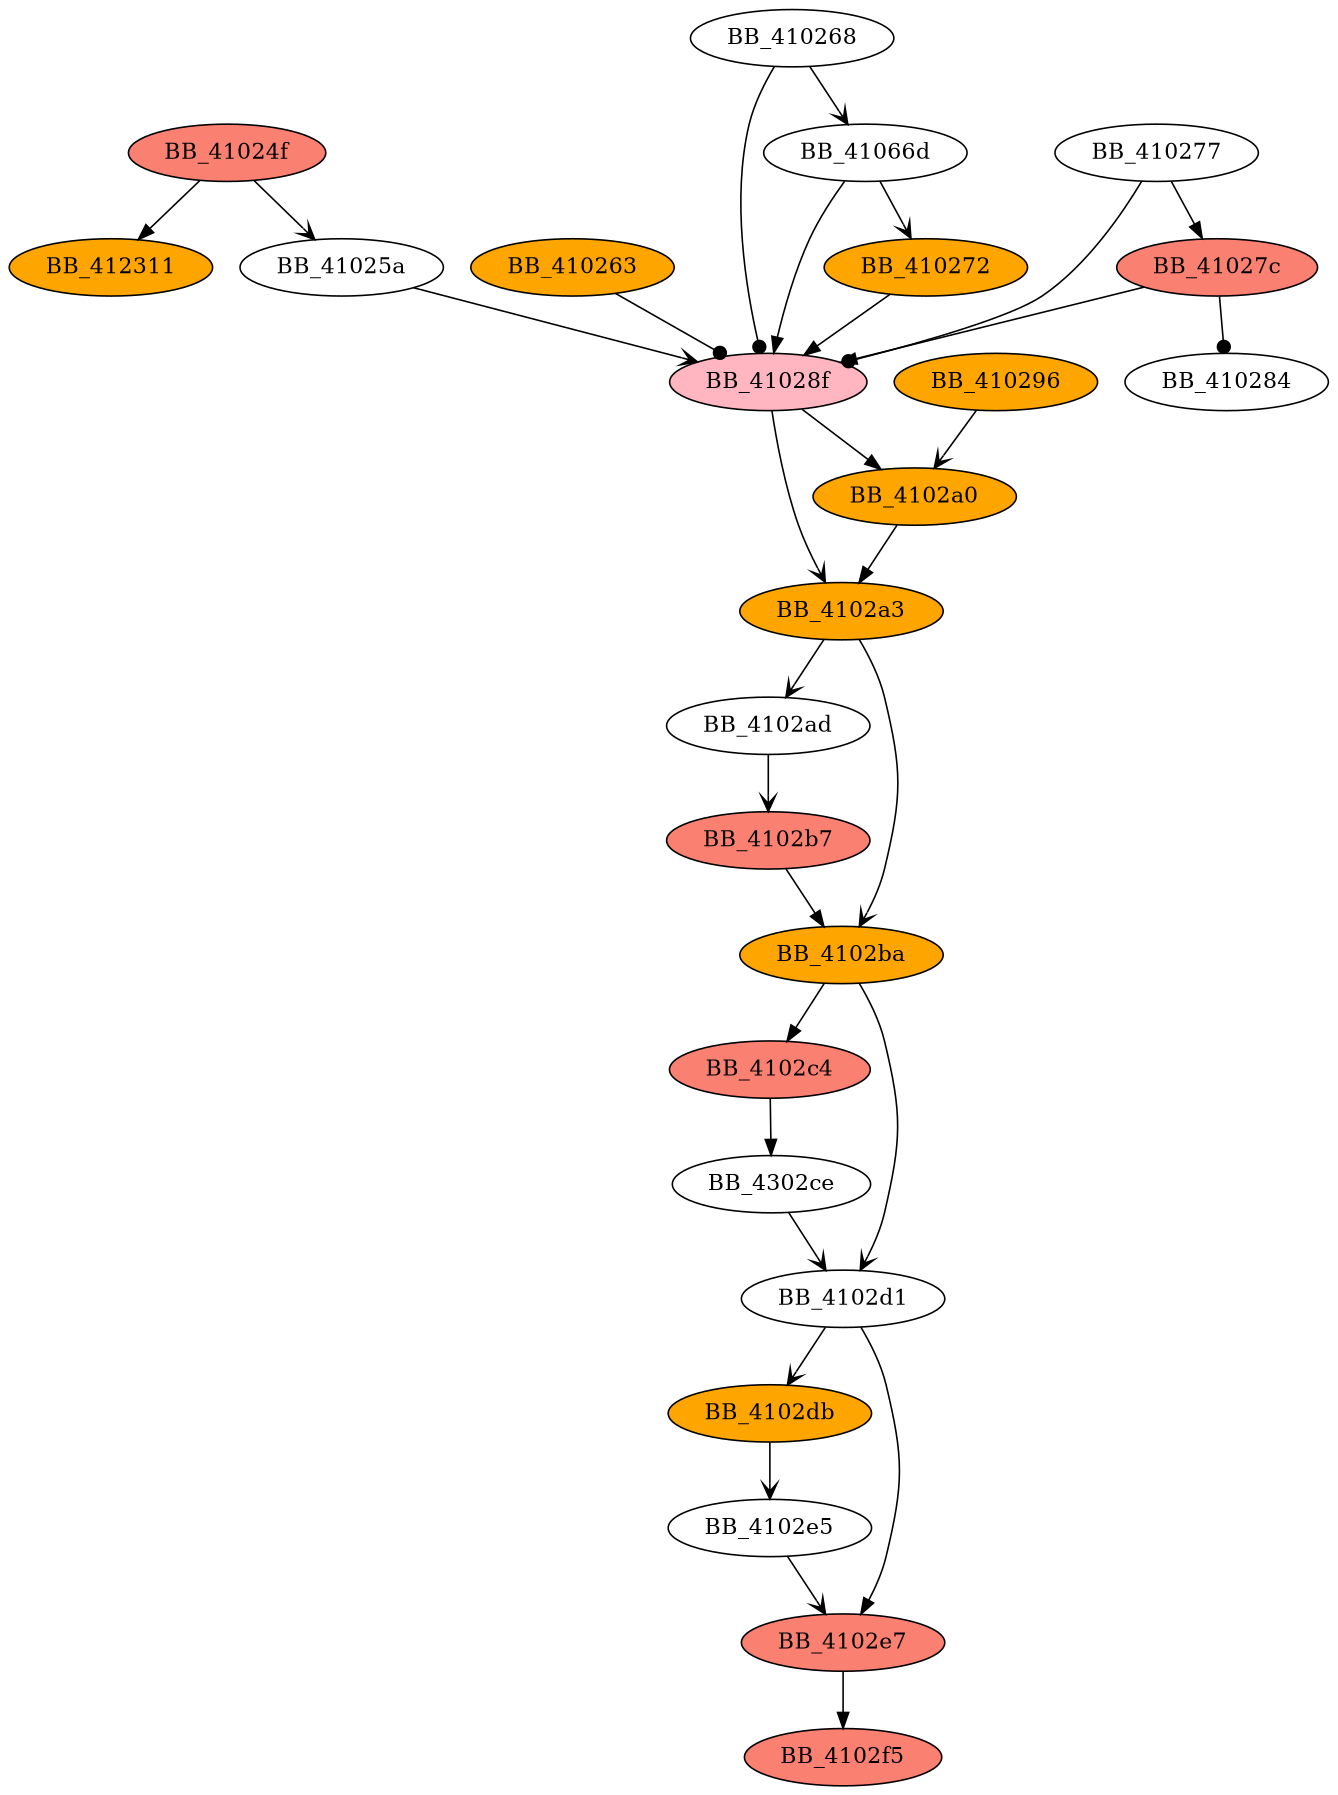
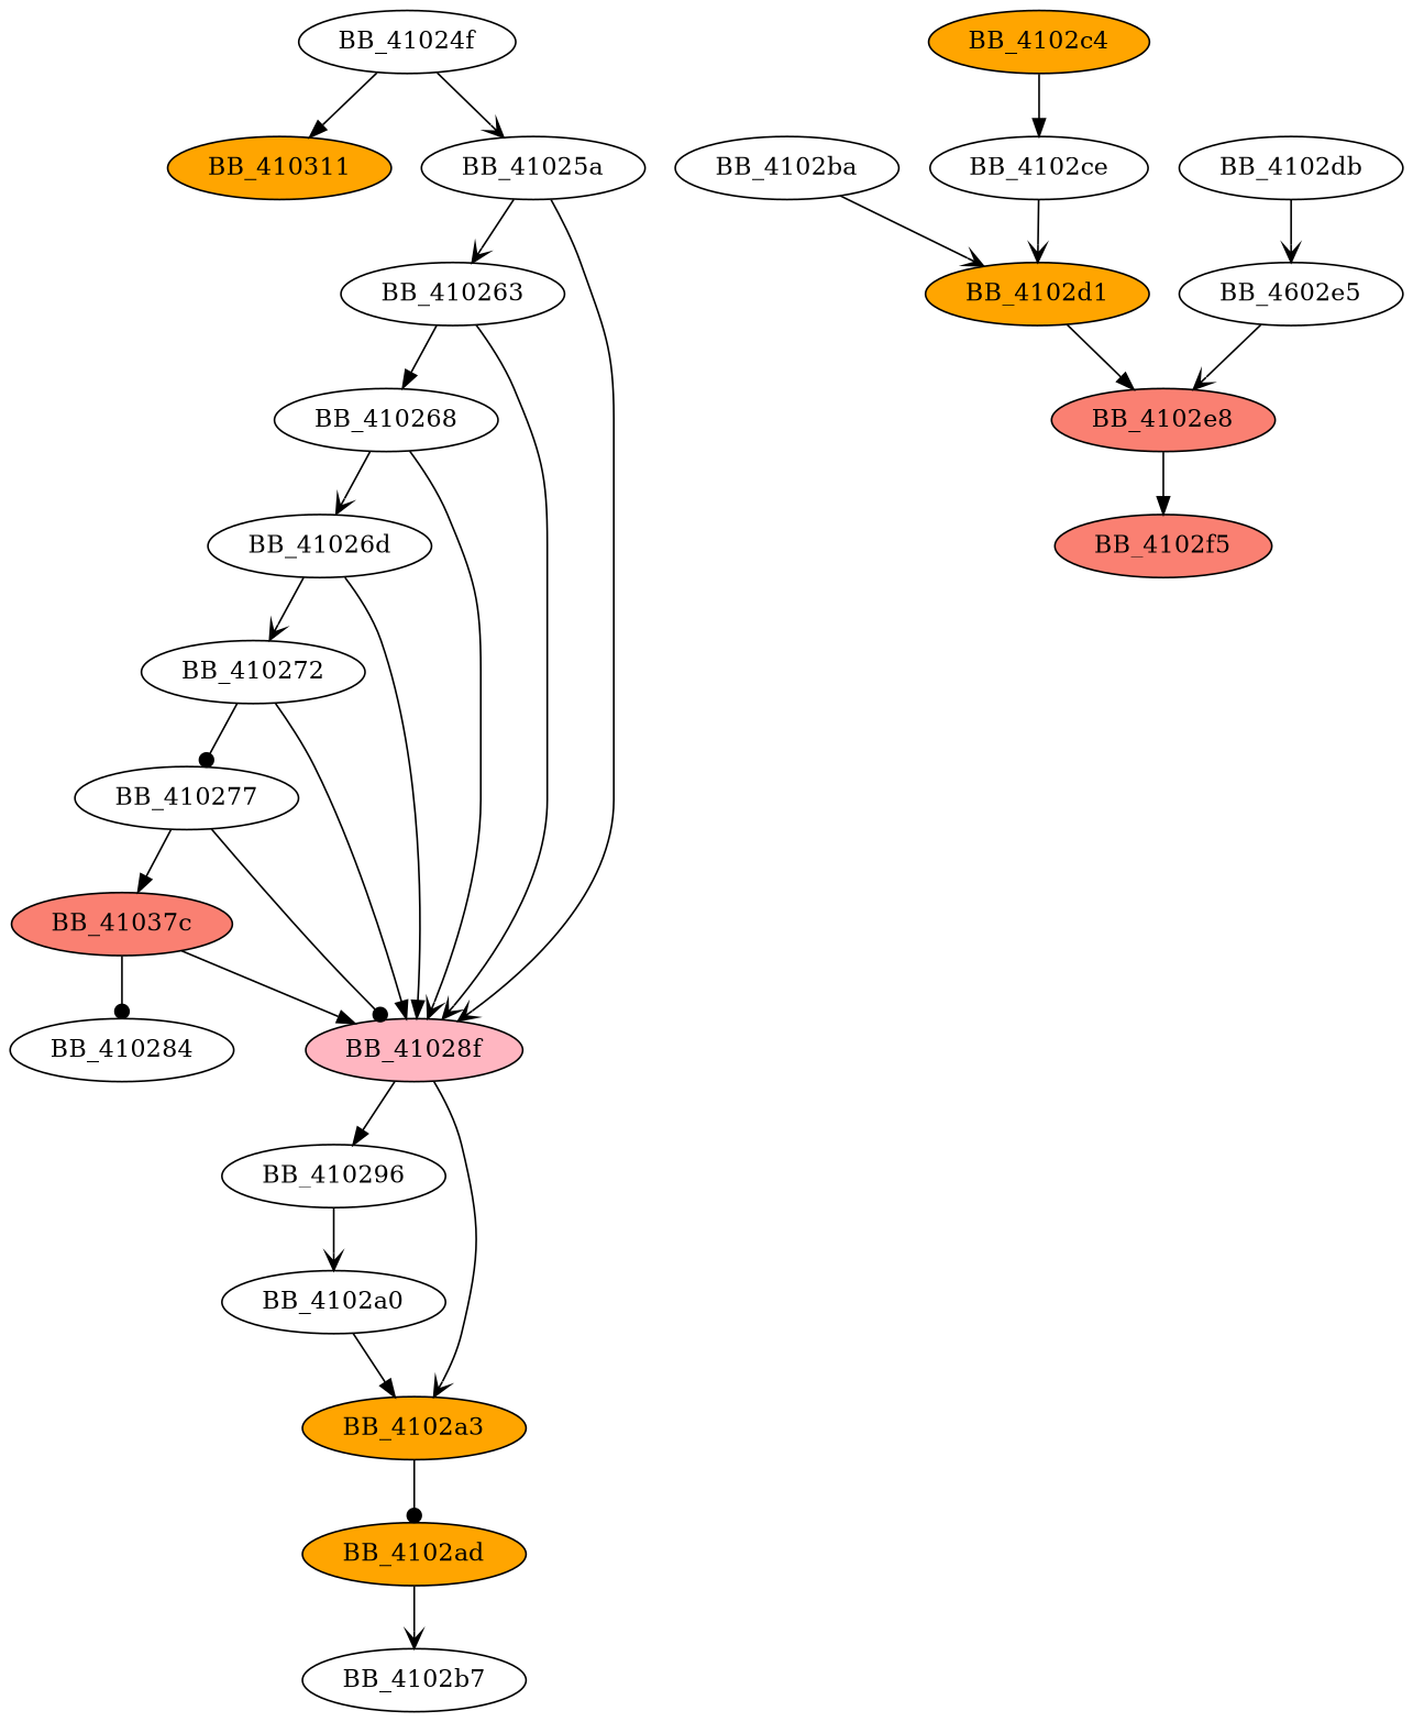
  digraph {
    node [fillcolor=white style=filled]
    edge [arrowhead=vee]
-   BB_41024f [fillcolor=salmon]
-   BB_410311 [fillcolor=orange label=BB_412311]
+   BB_41024f
+   BB_410311 [fillcolor=orange]
    BB_41025a
-   BB_410263 [fillcolor=orange]
+   BB_410263
    BB_41028f [fillcolor=lightpink]
    BB_410268
-   BB_410296 [fillcolor=orange]
+   BB_410296
    BB_4102a3 [fillcolor=orange]
-   BB_41026d [label=BB_41066d]
-   BB_4102a0 [fillcolor=orange]
-   BB_4102ad
-   BB_4102ba [fillcolor=orange]
-   BB_410272 [fillcolor=orange]
+   BB_41026d
+   BB_4102a0
+   BB_4102ad [fillcolor=orange]
+   BB_4102ba
+   BB_410272
    BB_410277
-   BB_41027c [fillcolor=salmon]
+   BB_41027c [fillcolor=salmon label=BB_41037c]
    BB_410284
-   BB_4102b7 [fillcolor=salmon]
-   BB_4102c4 [fillcolor=salmon]
-   BB_4102d1
-   BB_4102ce [label=BB_4302ce]
-   BB_4102db [fillcolor=orange]
-   BB_4102e8 [fillcolor=salmon label=BB_4102e7]
-   BB_4102e5
+   BB_4102b7
+   BB_4102c4 [fillcolor=orange]
+   BB_4102d1 [fillcolor=orange]
+   BB_4102ce
+   BB_4102db
+   BB_4102e8 [fillcolor=salmon]
+   BB_4102e5 [label=BB_4602e5]
    BB_4102f5 [fillcolor=salmon]
    BB_41024f -> BB_410311 [arrowhead=normal]
    BB_41024f -> BB_41025a
+   BB_41025a -> BB_410263
    BB_41025a -> BB_41028f
-   BB_410263 -> BB_41028f [arrowhead=dot]
-   BB_41028f -> BB_4102a0 [arrowhead=normal]
+   BB_410263 -> BB_41028f
+   BB_410263 -> BB_410268 [arrowhead=normal]
+   BB_41028f -> BB_410296 [arrowhead=normal]
    BB_41028f -> BB_4102a3
-   BB_410268 -> BB_41028f [arrowhead=dot]
+   BB_410268 -> BB_41028f
    BB_410268 -> BB_41026d
    BB_410296 -> BB_4102a0
-   BB_4102a3 -> BB_4102ad
-   BB_4102a3 -> BB_4102ba
+   BB_4102a3 -> BB_4102ad [arrowhead=dot]
    BB_41026d -> BB_41028f [arrowhead=normal]
    BB_41026d -> BB_410272
    BB_4102a0 -> BB_4102a3 [arrowhead=normal]
    BB_4102ad -> BB_4102b7
-   BB_4102ba -> BB_4102c4 [arrowhead=normal]
    BB_4102ba -> BB_4102d1
    BB_410272 -> BB_41028f [arrowhead=normal]
+   BB_410272 -> BB_410277 [arrowhead=dot]
    BB_410277 -> BB_41028f [arrowhead=dot]
    BB_410277 -> BB_41027c [arrowhead=normal]
    BB_41027c -> BB_41028f [arrowhead=normal]
    BB_41027c -> BB_410284 [arrowhead=dot]
-   BB_4102b7 -> BB_4102ba [arrowhead=normal]
    BB_4102c4 -> BB_4102ce [arrowhead=normal]
-   BB_4102d1 -> BB_4102db
    BB_4102d1 -> BB_4102e8 [arrowhead=normal]
    BB_4102ce -> BB_4102d1
    BB_4102db -> BB_4102e5
    BB_4102e8 -> BB_4102f5 [arrowhead=normal]
    BB_4102e5 -> BB_4102e8
  }
